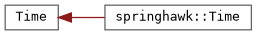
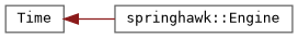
  digraph {
    rankdir=LR
    fontname="DejaVu Sans Mono"
    node [color=grey40 fillcolor=white fontname="DejaVu Sans Mono" fontsize=10 shape=box style=filled]
    n1 [height=0.2 label=Time width=0.4]
-   n2 [height=0.2 label="springhawk::Time" width=0.4]
+   n2 [height=0.2 label="springhawk::Engine" width=0.4]
    n1 -> n2 [color=firebrick4 dir=back fontname="DejaVu Sans Mono" fontsize=10 labelfontname=Helvetica labelfontsize=10 style=solid]
  }
